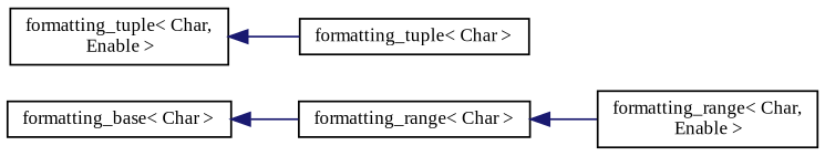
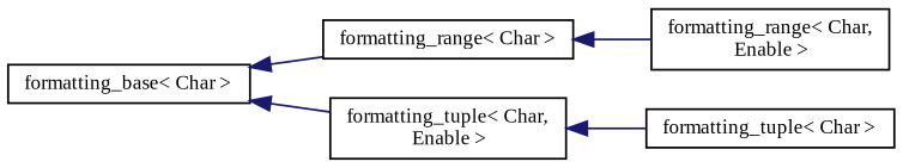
  digraph {
    fontname="Liberation Serif"
    rankdir=LR
    node [color=black fillcolor=white fontname="Liberation Serif" fontsize=10 shape=record style=filled]
    edge [color=midnightblue dir=back fontname="Liberation Serif" fontsize=10 labelfontname=Helvetica labelfontsize=10 style=solid]
    n1 [height=0.2 label="formatting_base\< Char \>" width=0.4]
    n2 [height=0.2 label="formatting_range\< Char \>" width=0.4]
    n3 [height=0.2 label="formatting_tuple\< Char,\l Enable \>" width=0.4]
    n4 [height=0.2 label="formatting_range\< Char,\l Enable \>" width=0.4]
    n5 [height=0.2 label="formatting_tuple\< Char \>" width=0.4]
    n1 -> n2
+   n1 -> n3
    n2 -> n4
    n3 -> n5
  }
